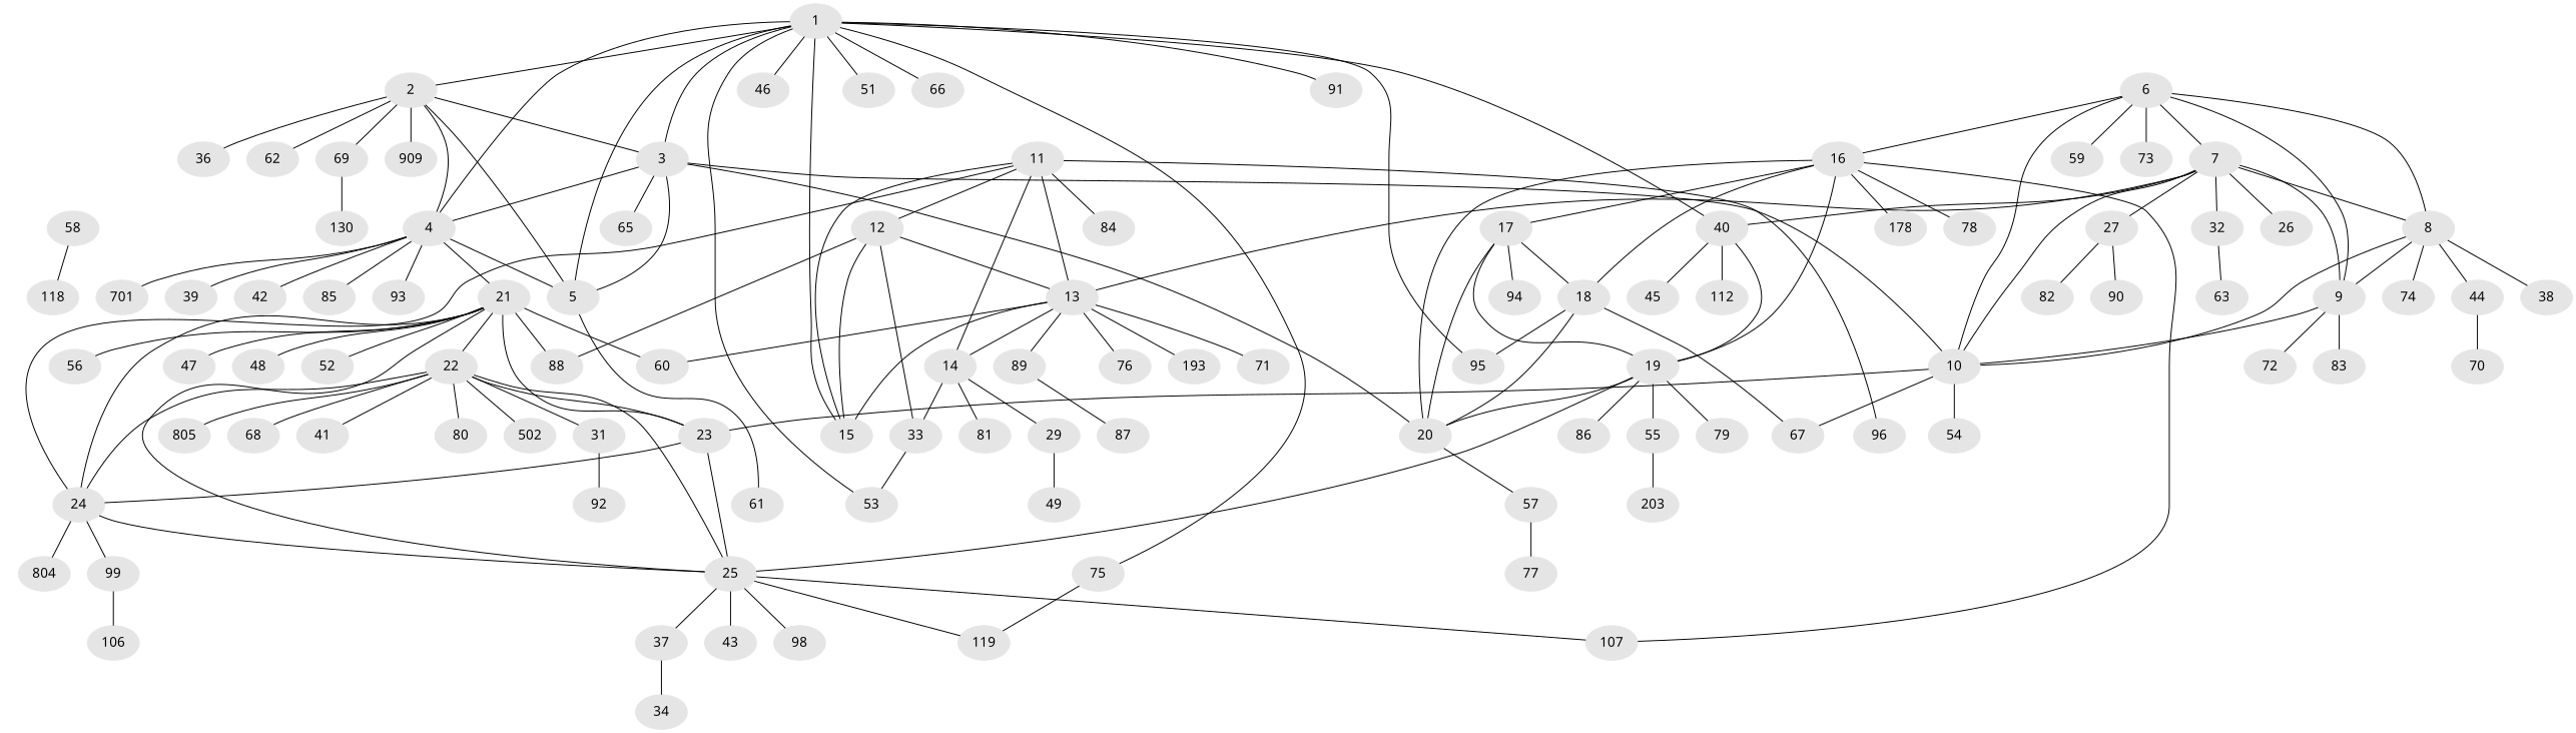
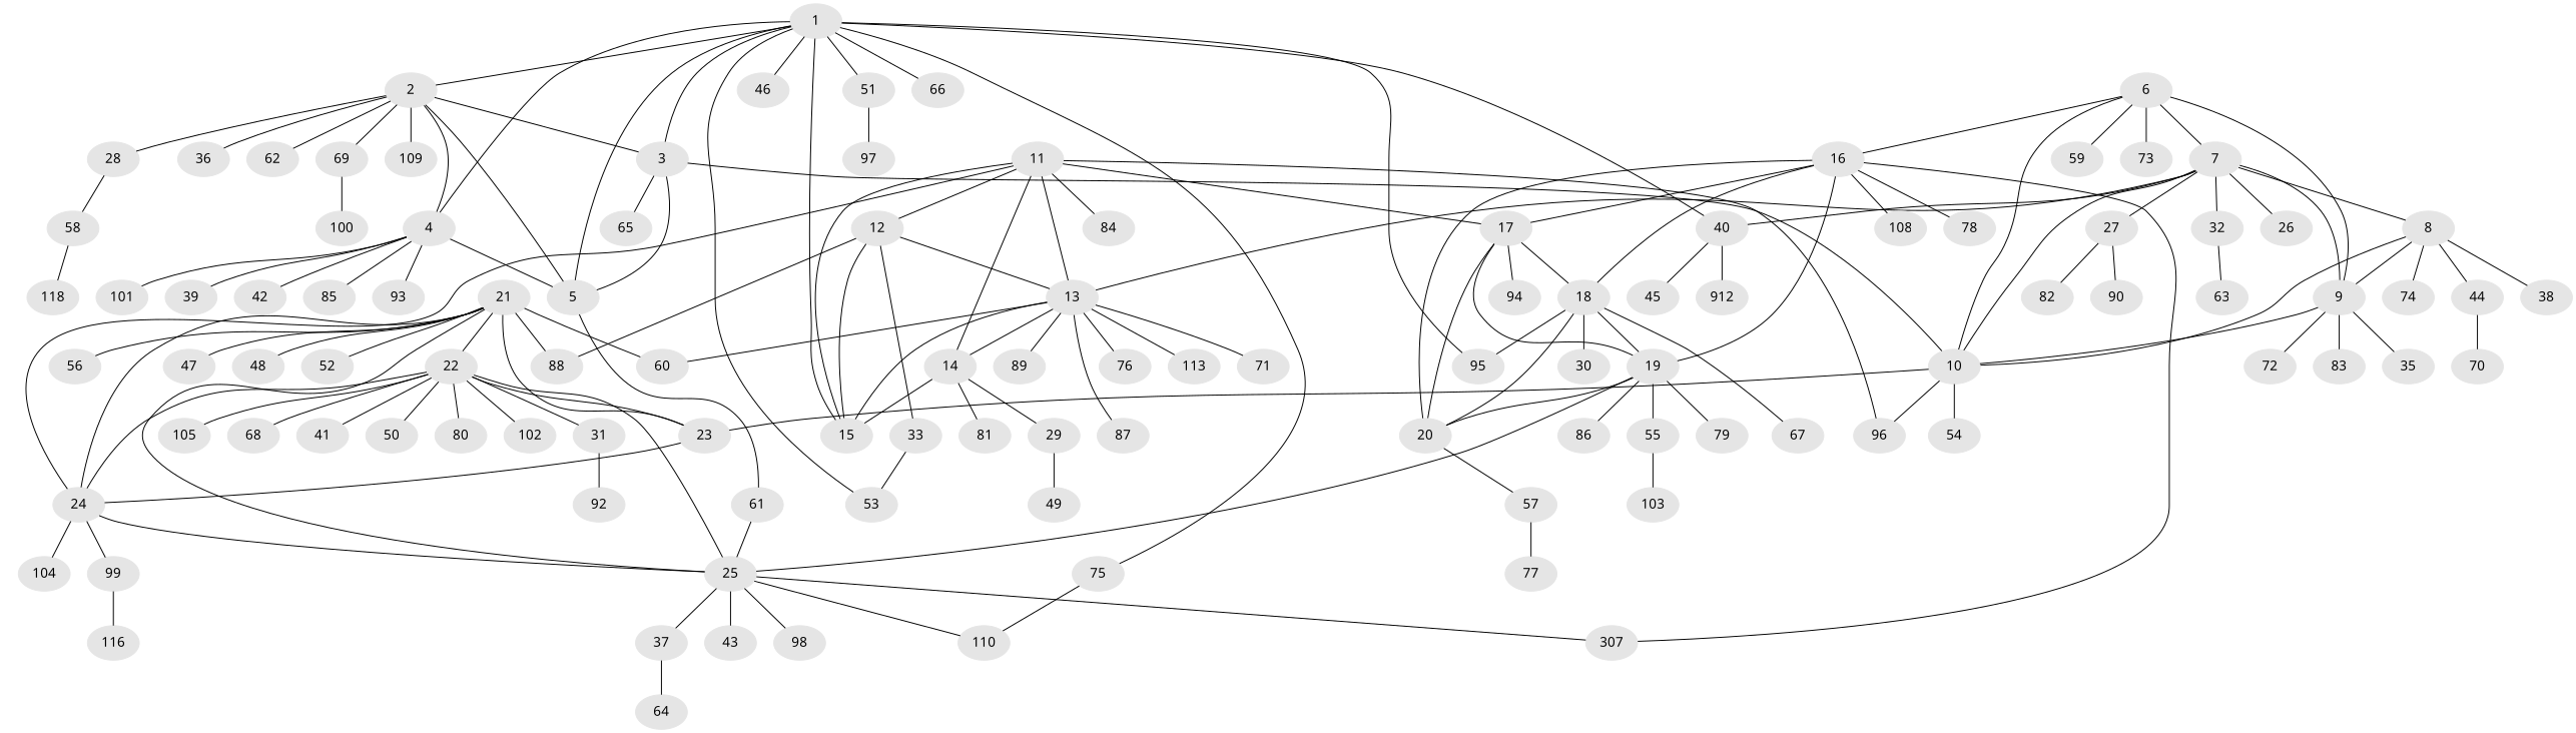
  graph {
    fontname="Noto Sans"
    node [color=gray90 fontname="Noto Sans" style=filled]
    edge [fontname="Noto Sans"]
    1
    2
    3
    4
    5
    15
    40
    46
    51
    53
    66
    75
-   91
    95
+   28
    36
    62
    69
-   109 [label=909]
+   109
    10
    20
    65
    21
    39
    42
    85
    93
-   101 [label=701]
+   101
    61
    45
-   112
-   110 [label=119]
+   112 [label=912]
+   97
+   110
    58
-   100 [label=130]
+   100
    23
    54
    96
    57
    47
    24
    88
    60
    25
    22
    48
    52
    56
    6
    7
    8
    9
    16
    59
    73
    13
    26
    27
    32
    38
    44
    74
+   35
    72
    83
    17
    18
    19
    78
-   107
-   108 [label=178]
+   107 [label=307]
+   108
    14
    71
    76
    87
    89
-   113 [label=193]
+   113
    82
    90
    63
    70
    11
    12
    84
    33
    29
    81
    94
    99
-   104 [label=804]
+   104
    49
+   30
    67
    55
    79
    86
    37
    43
    98
-   103 [label=203]
+   103
    77
    68
    31
    41
+   50
    80
-   102 [label=502]
-   105 [label=805]
+   102
+   105
    92
-   106
-   64 [label=34]
+   106 [label=116]
+   64
    n112 [label=118]
    1 -- 2
    1 -- 3
    1 -- 4
    1 -- 5
    1 -- 15
    1 -- 40
    1 -- 46
    1 -- 51
    1 -- 53
    1 -- 66
    1 -- 75
-   1 -- 91
    1 -- 95
    2 -- 3
    2 -- 4
    2 -- 5
+   2 -- 28
    2 -- 36
    2 -- 62
    2 -- 69
    2 -- 109
-   3 -- 4
    3 -- 5
    3 -- 10
-   3 -- 20
    3 -- 65
    4 -- 5
-   4 -- 21
    4 -- 39
    4 -- 42
    4 -- 85
    4 -- 93
    4 -- 101
    5 -- 61
    40 -- 45
    40 -- 112
+   51 -- 97
    75 -- 110
+   28 -- 58
    69 -- 100
    10 -- 23
    10 -- 54
-   10 -- 67
+   10 -- 96
    20 -- 57
    21 -- 23
    21 -- 47
    21 -- 24
    21 -- 88
    21 -- 60
    21 -- 25
    21 -- 22
    21 -- 48
    21 -- 52
    21 -- 56
    58 -- n112
    23 -- 24
-   23 -- 25
+   61 -- 25
    57 -- 77
    24 -- 25
    24 -- 99
    24 -- 104
    25 -- 110
    25 -- 107
    25 -- 37
    25 -- 43
    25 -- 98
    22 -- 23
    22 -- 24
    22 -- 25
    22 -- 68
    22 -- 31
    22 -- 41
+   22 -- 50
    22 -- 80
    22 -- 102
    22 -- 105
    6 -- 10
    6 -- 7
-   6 -- 8
    6 -- 9
    6 -- 16
    6 -- 59
    6 -- 73
    7 -- 40
    7 -- 10
    7 -- 8
    7 -- 9
    7 -- 13
    7 -- 26
    7 -- 27
    7 -- 32
    8 -- 10
    8 -- 9
    8 -- 38
    8 -- 44
    8 -- 74
    9 -- 10
+   9 -- 35
    9 -- 72
    9 -- 83
    16 -- 20
    16 -- 17
    16 -- 18
    16 -- 19
    16 -- 78
    16 -- 107
    16 -- 108
    13 -- 15
    13 -- 60
    13 -- 14
    13 -- 71
    13 -- 76
-   89 -- 87
+   13 -- 87
    13 -- 89
    13 -- 113
    27 -- 82
    27 -- 90
    32 -- 63
    44 -- 70
    17 -- 20
    17 -- 18
    17 -- 19
    17 -- 94
    18 -- 95
    18 -- 20
-   40 -- 19
+   18 -- 19
+   18 -- 30
    18 -- 67
    19 -- 20
    19 -- 25
    19 -- 55
    19 -- 79
    19 -- 86
-   14 -- 33
+   14 -- 15
    14 -- 29
    14 -- 81
    11 -- 15
    11 -- 96
    11 -- 24
    11 -- 13
+   11 -- 17
    11 -- 14
    11 -- 12
    11 -- 84
    12 -- 15
    12 -- 88
    12 -- 13
    12 -- 33
    33 -- 53
    29 -- 49
    99 -- 106
    55 -- 103
    37 -- 64
    31 -- 92
  }
